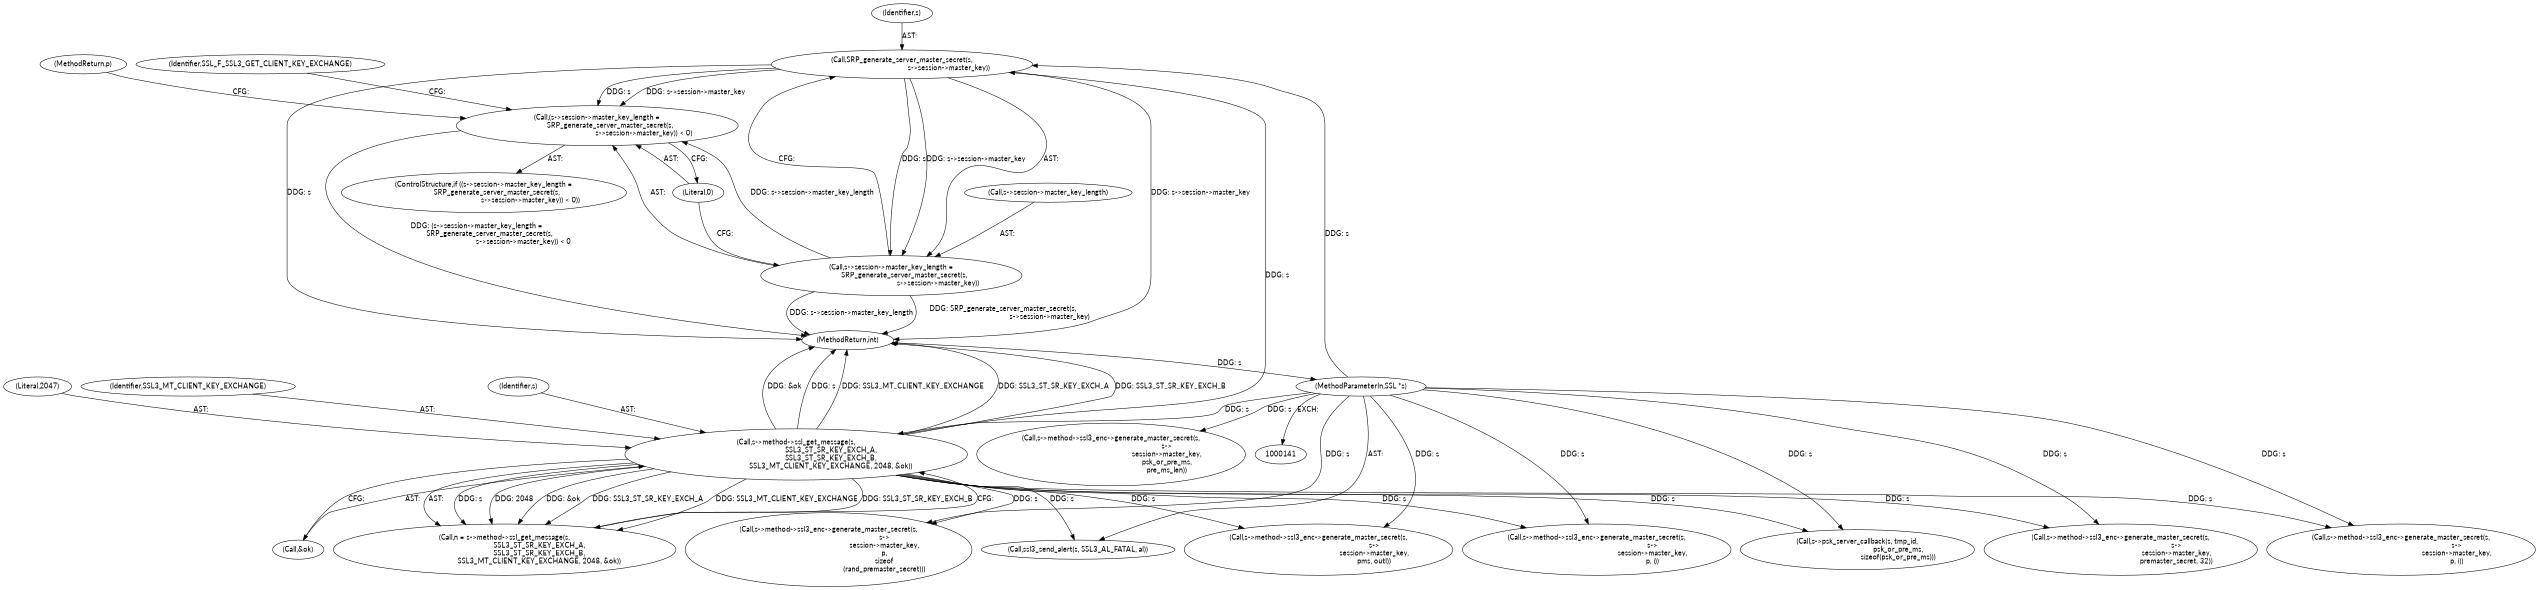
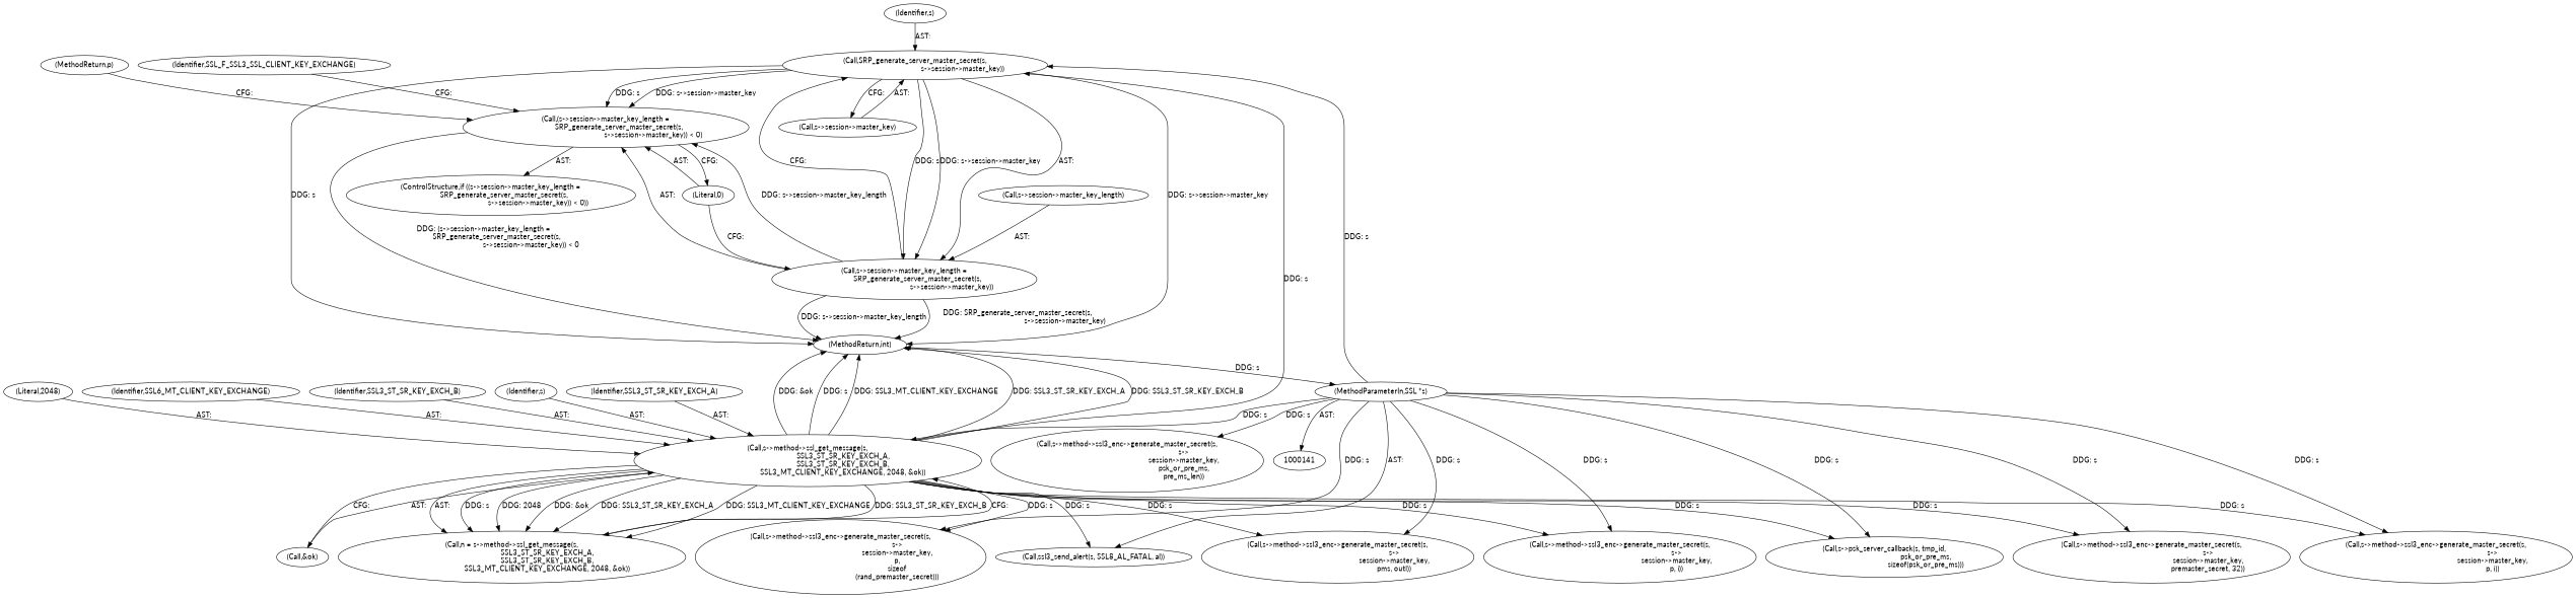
  digraph {
    fontname=Lato
    node [fontname=Lato]
    edge [fontname=Lato]
    n1 [label="(Call,SRP_generate_server_master_secret(s,\n                                               s->session->master_key))"]
    n2 [label="(Call,(s->session->master_key_length =\n             SRP_generate_server_master_secret(s,\n                                               s->session->master_key)) < 0)"]
    n3 [label="(Call,s->session->master_key_length =\n             SRP_generate_server_master_secret(s,\n                                               s->session->master_key))"]
    n4 [label="(MethodReturn,int)"]
+   n5 [label="(Call,s->session->master_key)"]
    n6 [label="(Literal,0)"]
    n7 [label="(ControlStructure,if ((s->session->master_key_length =\n             SRP_generate_server_master_secret(s,\n                                               s->session->master_key)) < 0))"]
    n8 [label="(MethodParameterIn,SSL *s)"]
    n9 [label="(Call,s->method->ssl_get_message(s,\n                                   SSL3_ST_SR_KEY_EXCH_A,\n                                   SSL3_ST_SR_KEY_EXCH_B,\n                                   SSL3_MT_CLIENT_KEY_EXCHANGE, 2048, &ok))"]
    n10 [label="(Call,s->method->ssl3_enc->generate_master_secret(s,\n                                                        s->\n                                                        session->master_key,\n                                                        p, i))"]
    n11 [label="(Call,n = s->method->ssl_get_message(s,\n                                   SSL3_ST_SR_KEY_EXCH_A,\n                                   SSL3_ST_SR_KEY_EXCH_B,\n                                   SSL3_MT_CLIENT_KEY_EXCHANGE, 2048, &ok))"]
    n12 [label="(Call,s->method->ssl3_enc->generate_master_secret(s,\n                                                        s->\n                                                        session->master_key,\n                                                        p,\n                                                        sizeof\n                                                        (rand_premaster_secret)))"]
-   n13 [label="(Call,ssl3_send_alert(s, SSL3_AL_FATAL, al))"]
+   n13 [label="(Call,ssl3_send_alert(s, SSL8_AL_FATAL, al))"]
    n14 [label="(Call,s->method->ssl3_enc->generate_master_secret(s,\n                                                        s->\n                                                        session->master_key,\n                                                        pms, outl))"]
    n15 [label="(Call,&ok)"]
    n16 [label="(Call,s->psk_server_callback(s, tmp_id,\n                                         psk_or_pre_ms,\n                                         sizeof(psk_or_pre_ms)))"]
    n17 [label="(Call,s->method->ssl3_enc->generate_master_secret(s,\n                                                        s->\n                                                        session->master_key,\n                                                        premaster_secret, 32))"]
    n18 [label="(Call,s->method->ssl3_enc->generate_master_secret(s,\n                                                        s->\n                                                        session->master_key,\n                                                        p, i))"]
    n19 [label="(Call,s->method->ssl3_enc->generate_master_secret(s,\n                                                        s->\n                                                        session->master_key,\n                                                        psk_or_pre_ms,\n                                                        pre_ms_len))"]
    1000141
    n21 [label="(Identifier,s)"]
-   n22 [label="(Literal,2047)"]
-   n23 [label="(Identifier,SSL3_MT_CLIENT_KEY_EXCHANGE)"]
-   n24 [label="(Identifier,SSL_F_SSL3_GET_CLIENT_KEY_EXCHANGE)"]
+   n22 [label="(Literal,2048)"]
+   n23 [label="(Identifier,SSL6_MT_CLIENT_KEY_EXCHANGE)"]
+   n24 [label="(Identifier,SSL_F_SSL3_SSL_CLIENT_KEY_EXCHANGE)"]
+   n25 [label="(Identifier,SSL3_ST_SR_KEY_EXCH_B)"]
    n26 [label="(Identifier,s)"]
+   n27 [label="(Identifier,SSL3_ST_SR_KEY_EXCH_A)"]
    n28 [label="(MethodReturn,p)"]
    n29 [label="(Call,s->session->master_key_length)"]
    n1 -> n2 [label="DDG: s"]
    n1 -> n2 [label="DDG: s->session->master_key"]
    n1 -> n3 [label="AST: "]
    n1 -> n3 [label="DDG: s"]
    n1 -> n3 [label="DDG: s->session->master_key"]
    n1 -> n4 [label="DDG: s->session->master_key"]
    n1 -> n4 [label="DDG: s"]
+   n1 -> n5 [label="CFG: "]
    n2 -> n4 [label="DDG: (s->session->master_key_length =\n             SRP_generate_server_master_secret(s,\n                                               s->session->master_key)) < 0"]
    n2 -> n6 [label="CFG: "]
    n2 -> n7 [label="AST: "]
    n3 -> n1 [label="CFG: "]
    n3 -> n2 [label="AST: "]
    n3 -> n2 [label="DDG: s->session->master_key_length"]
    n3 -> n4 [label="DDG: s->session->master_key_length"]
    n3 -> n4 [label="DDG: SRP_generate_server_master_secret(s,\n                                               s->session->master_key)"]
    n4 -> n8 [label="DDG: s"]
+   n5 -> n1 [label="AST: "]
    n6 -> n2 [label="AST: "]
    n6 -> n3 [label="CFG: "]
    n8 -> n1 [label="DDG: s"]
    n8 -> n9 [label="DDG: s"]
    n8 -> n10 [label="DDG: s"]
    n8 -> n12 [label="DDG: s"]
    n8 -> n13 [label="AST: "]
    n8 -> n14 [label="DDG: s"]
    n8 -> n16 [label="DDG: s"]
    n8 -> n17 [label="DDG: s"]
    n8 -> n18 [label="DDG: s"]
    n8 -> n19 [label="DDG: s"]
-   n8 -> 1000141 [label="EXCH: "]
+   n8 -> 1000141 [label="AST: "]
    n9 -> n1 [label="DDG: s"]
    n9 -> n4 [label="DDG: SSL3_ST_SR_KEY_EXCH_A"]
    n9 -> n4 [label="DDG: s"]
    n9 -> n4 [label="DDG: SSL3_MT_CLIENT_KEY_EXCHANGE"]
    n9 -> n4 [label="DDG: SSL3_ST_SR_KEY_EXCH_B"]
    n9 -> n4 [label="DDG: &ok"]
    n9 -> n10 [label="DDG: s"]
    n9 -> n11 [label="AST: "]
    n9 -> n11 [label="DDG: s"]
    n9 -> n11 [label="DDG: 2048"]
    n9 -> n11 [label="DDG: &ok"]
    n9 -> n11 [label="DDG: SSL3_ST_SR_KEY_EXCH_A"]
    n9 -> n11 [label="DDG: SSL3_MT_CLIENT_KEY_EXCHANGE"]
    n9 -> n11 [label="DDG: SSL3_ST_SR_KEY_EXCH_B"]
    n9 -> n12 [label="DDG: s"]
    n9 -> n13 [label="DDG: s"]
    n9 -> n14 [label="DDG: s"]
    n9 -> n15 [label="CFG: "]
    n9 -> n16 [label="DDG: s"]
    n9 -> n17 [label="DDG: s"]
    n9 -> n18 [label="DDG: s"]
    n11 -> n9 [label="CFG: "]
    n15 -> n9 [label="AST: "]
    n21 -> n1 [label="AST: "]
    n22 -> n9 [label="AST: "]
    n23 -> n9 [label="AST: "]
    n24 -> n2 [label="CFG: "]
+   n25 -> n9 [label="AST: "]
    n26 -> n9 [label="AST: "]
+   n27 -> n9 [label="AST: "]
    n28 -> n2 [label="CFG: "]
    n29 -> n3 [label="AST: "]
  }
